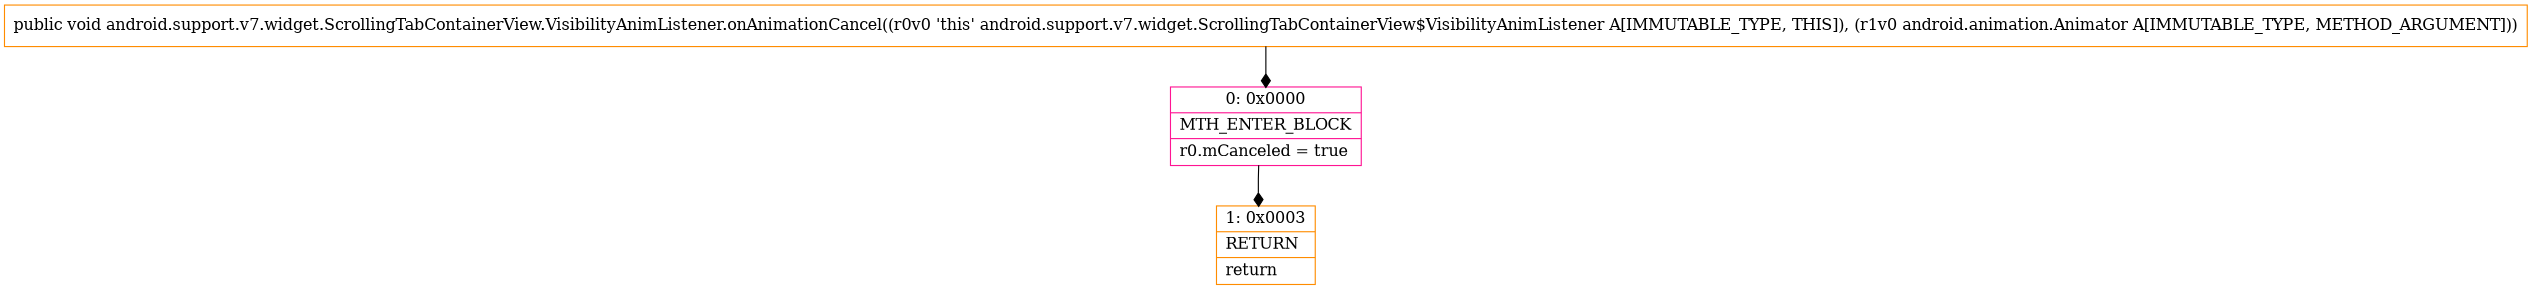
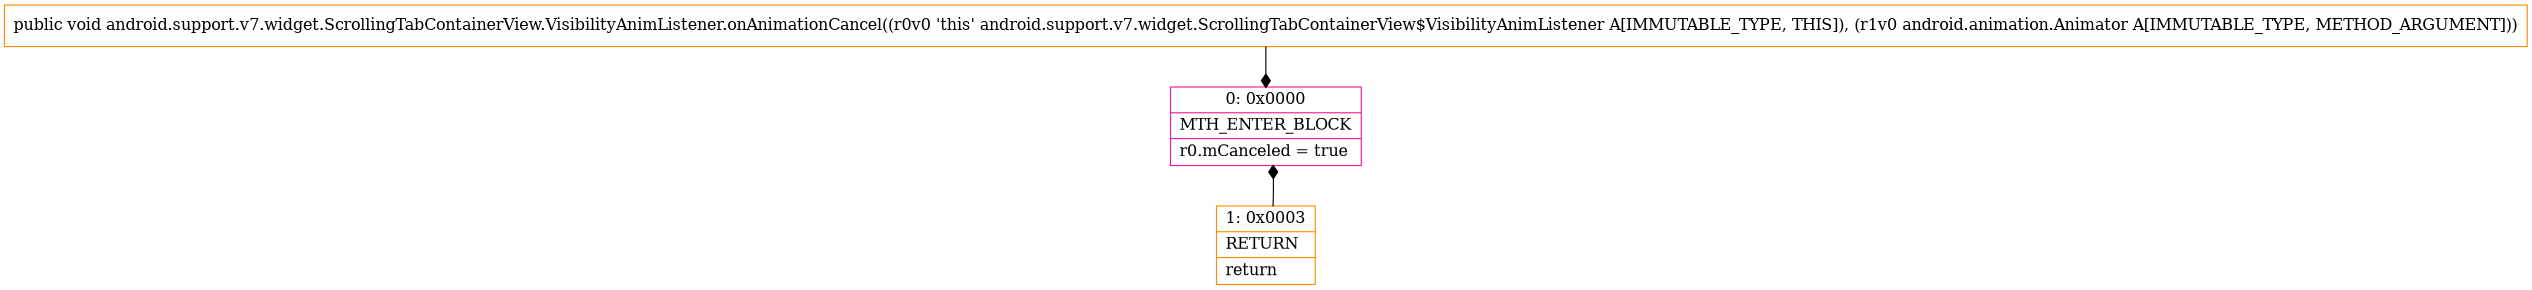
  digraph {
    fontname="DejaVu Serif"
    node [shape=record color=darkorange fontname="DejaVu Serif"]
    edge [arrowhead=diamond fontname="DejaVu Serif"]
    n1 [label="{0\:\ 0x0000|MTH_ENTER_BLOCK\l|r0.mCanceled = true\l}" color=deeppink]
    n2 [label="{1\:\ 0x0003|RETURN\l|return\l}"]
    n3 [label="{public void android.support.v7.widget.ScrollingTabContainerView.VisibilityAnimListener.onAnimationCancel((r0v0 'this' android.support.v7.widget.ScrollingTabContainerView$VisibilityAnimListener A[IMMUTABLE_TYPE, THIS]), (r1v0 android.animation.Animator A[IMMUTABLE_TYPE, METHOD_ARGUMENT])) }"]
-   n1 -> n2
+   n2 -> n1
    n3 -> n1
  }
